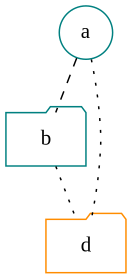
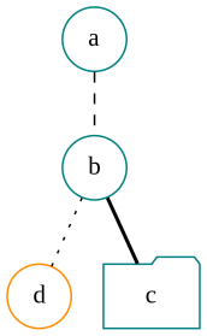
  graph {
    fontname="Liberation Serif"
    node [color=teal fontname="Liberation Serif" shape=folder]
    edge [fontname="Liberation Serif" style=dotted]
-   b
+   b [shape=circle]
    a [shape=circle]
-   d [color=darkorange]
+   d [color=darkorange shape=circle]
+   c
    b -- d
+   b -- c [style=bold]
    a -- b [style=dashed]
-   a -- d
  }
